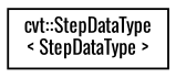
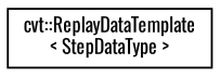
  digraph {
    rankdir=TB
    fontname=Oswald
-   n1 [color=black fillcolor=white fontname=Oswald fontsize=10 height=0.2 label="cvt::StepDataType\l\< StepDataType \>" shape=record style=filled width=0.4]
+   n1 [color=black fillcolor=white fontname=Oswald fontsize=10 height=0.2 label="cvt::ReplayDataTemplate\l\< StepDataType \>" shape=record style=filled width=0.4]
  }
